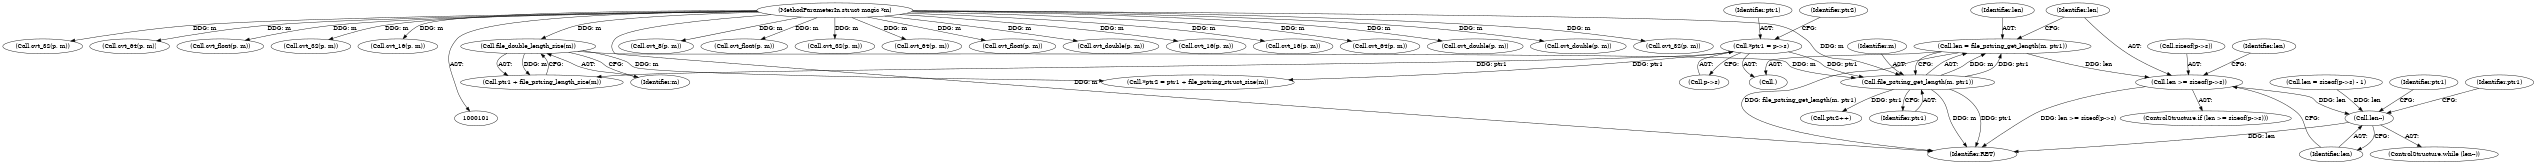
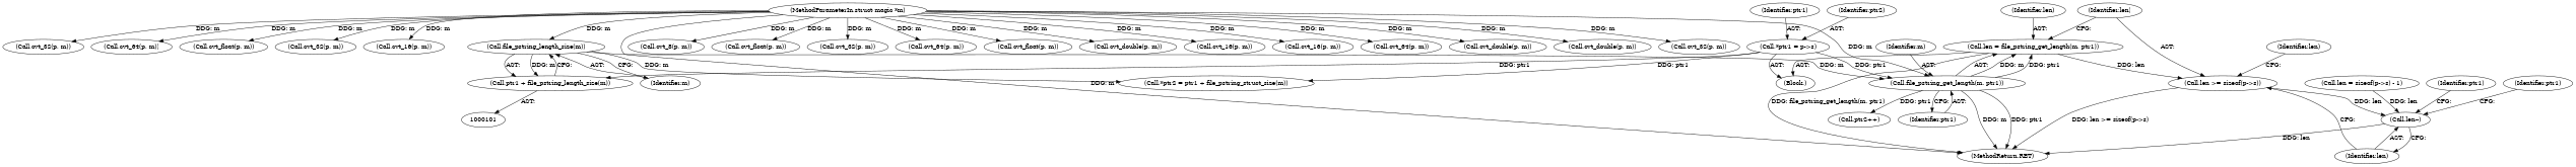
  digraph {
    n1 [label="(Call,len >= sizeof(p->s))"]
    n2 [label="(Call,len--)"]
-   n3 [label="(Identifier,RET)"]
-   n4 [label="(ControlStructure,if (len >= sizeof(p->s)))"]
+   n3 [label="(MethodReturn,RET)"]
    n5 [label="(Identifier,len)"]
-   n6 [label="(ControlStructure,while (len--))"]
-   n7 [label="(Call,sizeof(p->s))"]
    n8 [label="(Call,len = file_pstring_get_length(m, ptr1))"]
    n9 [label="(Call,file_pstring_get_length(m, ptr1))"]
-   n10 [label="(Call,)"]
+   n10 [label="(Block,)"]
    n11 [label="(Call,ptr2++)"]
    n12 [label="(Identifier,ptr1)"]
-   n13 [label="(Call,file_double_length_size(m))"]
+   n13 [label="(Call,file_pstring_length_size(m))"]
    n14 [label="(Identifier,m)"]
    n15 [label="(Call,*ptr2 = ptr1 + file_pstring_struct_size(m))"]
    n16 [label="(Call,ptr1 + file_pstring_length_size(m))"]
    n17 [label="(MethodParameterIn,struct magic *m)"]
    n18 [label="(Call,cvt_8(p, m))"]
    n19 [label="(Call,cvt_float(p, m))"]
    n20 [label="(Call,cvt_32(p, m))"]
    n21 [label="(Call,cvt_64(p, m))"]
    n22 [label="(Call,cvt_float(p, m))"]
    n23 [label="(Call,cvt_double(p, m))"]
    n24 [label="(Call,cvt_16(p, m))"]
    n25 [label="(Call,cvt_16(p, m))"]
    n26 [label="(Call,cvt_64(p, m))"]
    n27 [label="(Call,cvt_double(p, m))"]
    n28 [label="(Call,cvt_double(p, m))"]
    n29 [label="(Call,cvt_32(p, m))"]
    n30 [label="(Call,cvt_32(p, m))"]
    n31 [label="(Call,cvt_64(p, m))"]
    n32 [label="(Call,cvt_float(p, m))"]
    n33 [label="(Call,cvt_32(p, m))"]
    n34 [label="(Call,cvt_16(p, m))"]
    1000101
    n36 [label="(Call,*ptr1 = p->s)"]
-   n37 [label="(Call,p->s)"]
    n38 [label="(Identifier,len)"]
    n39 [label="(Call,len = sizeof(p->s) - 1)"]
    n40 [label="(Identifier,m)"]
    n41 [label="(Identifier,ptr2)"]
    n42 [label="(Identifier,ptr1)"]
    n43 [label="(Identifier,ptr1)"]
    n44 [label="(Identifier,len)"]
    n45 [label="(Identifier,len)"]
    n46 [label="(Identifier,ptr1)"]
    n1 -> n2 [label="DDG: len"]
    n1 -> n3 [label="DDG: len >= sizeof(p->s)"]
-   n1 -> n4 [label="AST: "]
    n2 -> n3 [label="DDG: len"]
    n2 -> n5 [label="CFG: "]
-   n2 -> n6 [label="AST: "]
    n5 -> n1 [label="CFG: "]
    n5 -> n2 [label="AST: "]
-   n7 -> n1 [label="AST: "]
    n8 -> n1 [label="DDG: len"]
    n8 -> n3 [label="DDG: file_pstring_get_length(m, ptr1)"]
-   n8 -> n9 [label="CFG: "]
    n8 -> n10 [label="AST: "]
    n9 -> n3 [label="DDG: ptr1"]
    n9 -> n3 [label="DDG: m"]
    n9 -> n8 [label="AST: "]
    n9 -> n8 [label="DDG: m"]
    n9 -> n8 [label="DDG: ptr1"]
    n9 -> n11 [label="DDG: ptr1"]
    n9 -> n12 [label="CFG: "]
    n12 -> n9 [label="AST: "]
    n13 -> n9 [label="DDG: m"]
    n13 -> n14 [label="CFG: "]
    n13 -> n15 [label="DDG: m"]
    n13 -> n16 [label="AST: "]
    n13 -> n16 [label="DDG: m"]
    n14 -> n13 [label="AST: "]
    n16 -> n13 [label="CFG: "]
    n17 -> n3 [label="DDG: m"]
    n17 -> n9 [label="DDG: m"]
    n17 -> n13 [label="DDG: m"]
    n17 -> n18 [label="DDG: m"]
    n17 -> n19 [label="DDG: m"]
    n17 -> n20 [label="DDG: m"]
    n17 -> n21 [label="DDG: m"]
    n17 -> n22 [label="DDG: m"]
    n17 -> n23 [label="DDG: m"]
    n17 -> n24 [label="DDG: m"]
    n17 -> n25 [label="DDG: m"]
    n17 -> n26 [label="DDG: m"]
    n17 -> n27 [label="DDG: m"]
    n17 -> n28 [label="DDG: m"]
    n17 -> n29 [label="DDG: m"]
    n17 -> n30 [label="DDG: m"]
    n17 -> n31 [label="DDG: m"]
    n17 -> n32 [label="DDG: m"]
    n17 -> n33 [label="DDG: m"]
    n17 -> n34 [label="DDG: m"]
-   n17 -> 1000101 [label="AST: "]
+   n16 -> 1000101 [label="AST: "]
    n36 -> n9 [label="DDG: ptr1"]
    n36 -> n10 [label="AST: "]
    n36 -> n15 [label="DDG: ptr1"]
    n36 -> n16 [label="DDG: ptr1"]
-   n36 -> n37 [label="CFG: "]
-   n37 -> n36 [label="AST: "]
    n38 -> n1 [label="AST: "]
    n38 -> n8 [label="CFG: "]
    n39 -> n2 [label="DDG: len"]
    n40 -> n9 [label="AST: "]
-   n41 -> n36 [label="CFG: "]
+   n41 -> n36 [label="AST: "]
    n42 -> n2 [label="CFG: "]
    n43 -> n2 [label="CFG: "]
    n44 -> n8 [label="AST: "]
    n45 -> n1 [label="CFG: "]
    n46 -> n36 [label="AST: "]
  }
